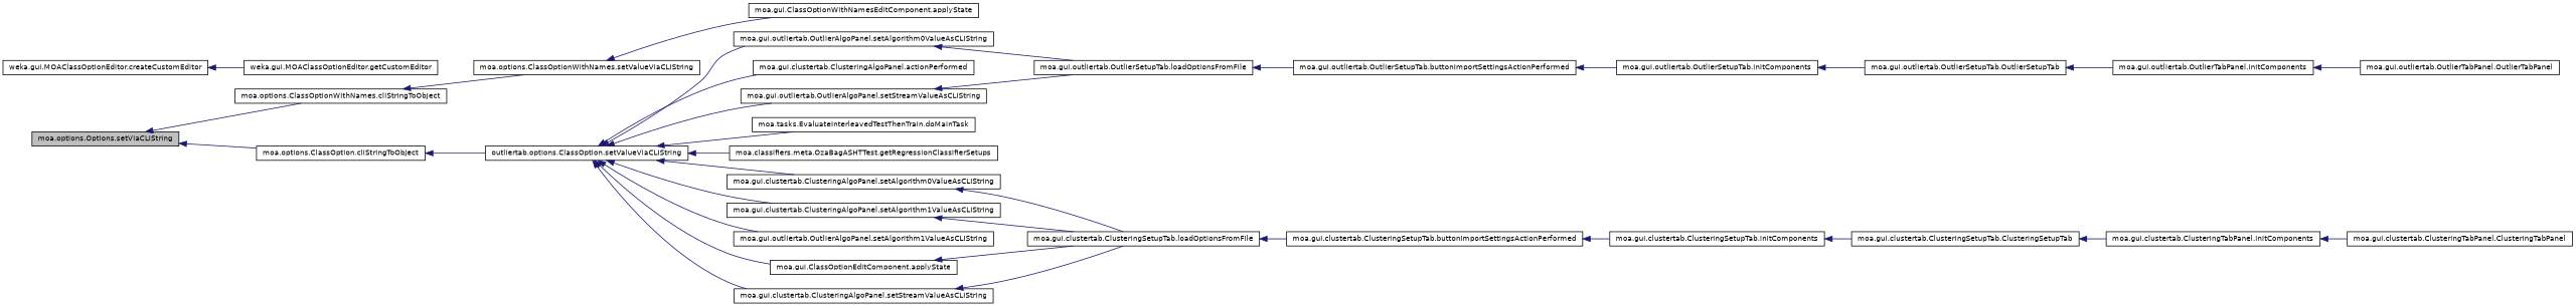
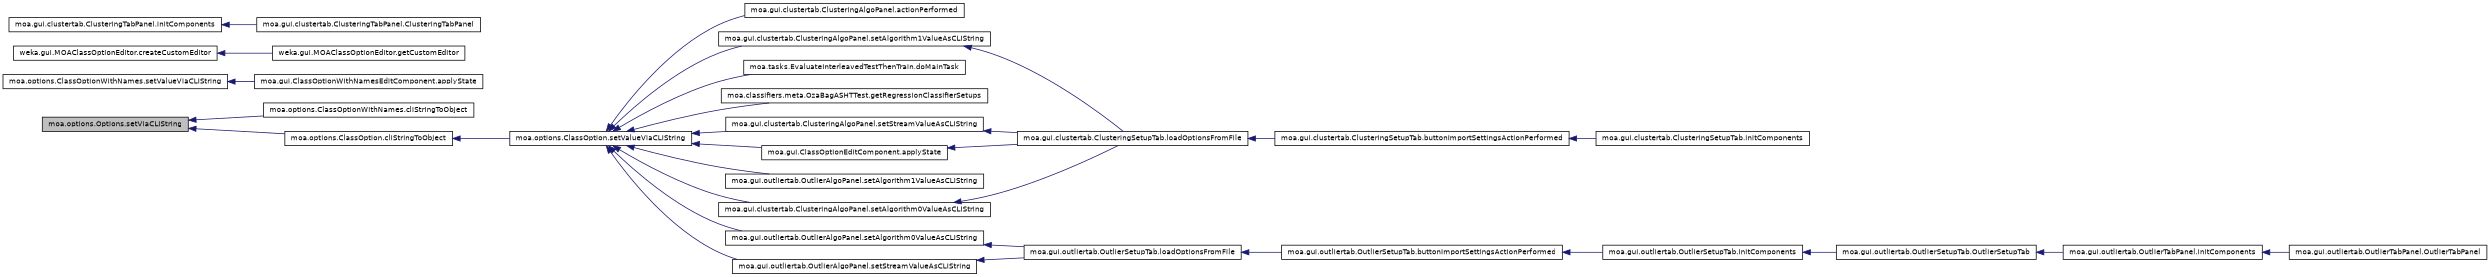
  digraph {
    rankdir=LR
    node [color=black fillcolor=white fontname=Helvetica fontsize=10 shape=record style=filled]
    edge [color=midnightblue dir=back fontname=Helvetica fontsize=10 labelfontname=Helvetica labelfontsize=10 style=solid]
    n1 [fillcolor=grey75 fontcolor=black height=0.2 label="moa.options.Options.setViaCLIString" width=0.4]
    n2 [height=0.2 label="moa.options.ClassOptionWithNames.cliStringToObject" width=0.4]
    n3 [height=0.2 label="moa.options.ClassOption.cliStringToObject" width=0.4]
    n4 [height=0.2 label="moa.options.ClassOptionWithNames.setValueViaCLIString" width=0.4]
-   n5 [height=0.2 label="outliertab.options.ClassOption.setValueViaCLIString" width=0.4]
+   n5 [height=0.2 label="moa.options.ClassOption.setValueViaCLIString" width=0.4]
    n6 [height=0.2 label="moa.gui.ClassOptionWithNamesEditComponent.applyState" width=0.4]
    n7 [height=0.2 label="moa.gui.clustertab.ClusteringAlgoPanel.actionPerformed" width=0.4]
    n8 [height=0.2 label="moa.gui.ClassOptionEditComponent.applyState" width=0.4]
    n9 [height=0.2 label="moa.tasks.EvaluateInterleavedTestThenTrain.doMainTask" width=0.4]
    n10 [height=0.2 label="moa.classifiers.meta.OzaBagASHTTest.getRegressionClassifierSetups" width=0.4]
    n11 [height=0.2 label="moa.gui.outliertab.OutlierAlgoPanel.setAlgorithm0ValueAsCLIString" width=0.4]
    n12 [height=0.2 label="moa.gui.clustertab.ClusteringAlgoPanel.setAlgorithm0ValueAsCLIString" width=0.4]
    n13 [height=0.2 label="moa.gui.outliertab.OutlierAlgoPanel.setAlgorithm1ValueAsCLIString" width=0.4]
    n14 [height=0.2 label="moa.gui.clustertab.ClusteringAlgoPanel.setAlgorithm1ValueAsCLIString" width=0.4]
    n15 [height=0.2 label="moa.gui.outliertab.OutlierAlgoPanel.setStreamValueAsCLIString" width=0.4]
    n16 [height=0.2 label="moa.gui.clustertab.ClusteringAlgoPanel.setStreamValueAsCLIString" width=0.4]
    n17 [height=0.2 label="moa.gui.clustertab.ClusteringSetupTab.loadOptionsFromFile" width=0.4]
    n18 [height=0.2 label="moa.gui.outliertab.OutlierSetupTab.loadOptionsFromFile" width=0.4]
    n19 [height=0.2 label="weka.gui.MOAClassOptionEditor.createCustomEditor" width=0.4]
    n20 [height=0.2 label="weka.gui.MOAClassOptionEditor.getCustomEditor" width=0.4]
    n21 [height=0.2 label="moa.gui.outliertab.OutlierSetupTab.buttonImportSettingsActionPerformed" width=0.4]
    n22 [height=0.2 label="moa.gui.outliertab.OutlierSetupTab.initComponents" width=0.4]
    n23 [height=0.2 label="moa.gui.outliertab.OutlierSetupTab.OutlierSetupTab" width=0.4]
    n24 [height=0.2 label="moa.gui.outliertab.OutlierTabPanel.initComponents" width=0.4]
    n25 [height=0.2 label="moa.gui.outliertab.OutlierTabPanel.OutlierTabPanel" width=0.4]
    n26 [height=0.2 label="moa.gui.clustertab.ClusteringSetupTab.buttonImportSettingsActionPerformed" width=0.4]
    n27 [height=0.2 label="moa.gui.clustertab.ClusteringSetupTab.initComponents" width=0.4]
-   n28 [height=0.2 label="moa.gui.clustertab.ClusteringSetupTab.ClusteringSetupTab" width=0.4]
    n29 [height=0.2 label="moa.gui.clustertab.ClusteringTabPanel.initComponents" width=0.4]
    n30 [height=0.2 label="moa.gui.clustertab.ClusteringTabPanel.ClusteringTabPanel" width=0.4]
    n1 -> n2
    n1 -> n3
-   n2 -> n4
    n3 -> n5
    n4 -> n6
    n5 -> n7
    n5 -> n8
    n5 -> n9
    n5 -> n10
    n5 -> n11
    n5 -> n12
    n5 -> n13
    n5 -> n14
    n5 -> n15
    n5 -> n16
    n8 -> n17
    n11 -> n18
    n12 -> n17
    n14 -> n17
    n15 -> n18
    n16 -> n17
    n17 -> n26
    n18 -> n21
    n19 -> n20
    n21 -> n22
    n22 -> n23
    n23 -> n24
    n24 -> n25
    n26 -> n27
-   n27 -> n28
-   n28 -> n29
    n29 -> n30
  }
